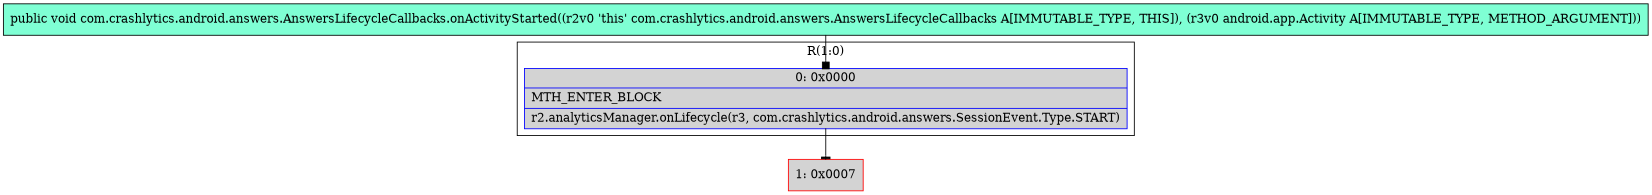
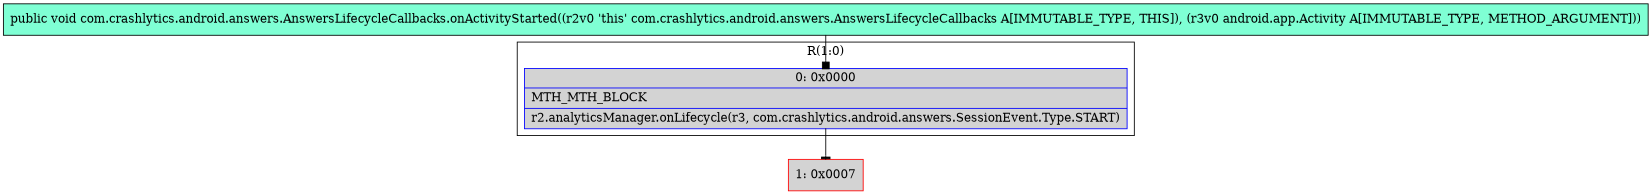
  digraph {
    node [shape=record style=filled fillcolor=lightgrey]
-   n1 [color=blue label="{0\:\ 0x0000|MTH_ENTER_BLOCK\l|r2.analyticsManager.onLifecycle(r3, com.crashlytics.android.answers.SessionEvent.Type.START)\l}"]
+   n1 [color=blue label="{0\:\ 0x0000|MTH_MTH_BLOCK\l|r2.analyticsManager.onLifecycle(r3, com.crashlytics.android.answers.SessionEvent.Type.START)\l}"]
    n2 [color=red label="{1\:\ 0x0007}"]
    n3 [label="{public void com.crashlytics.android.answers.AnswersLifecycleCallbacks.onActivityStarted((r2v0 'this' com.crashlytics.android.answers.AnswersLifecycleCallbacks A[IMMUTABLE_TYPE, THIS]), (r3v0 android.app.Activity A[IMMUTABLE_TYPE, METHOD_ARGUMENT])) }" fillcolor=aquamarine]
    subgraph cluster_1 {
      label="R(1:0)"
      n1
    }
    n1 -> n2 [arrowhead=tee]
    n3 -> n1 [arrowhead=box]
  }
